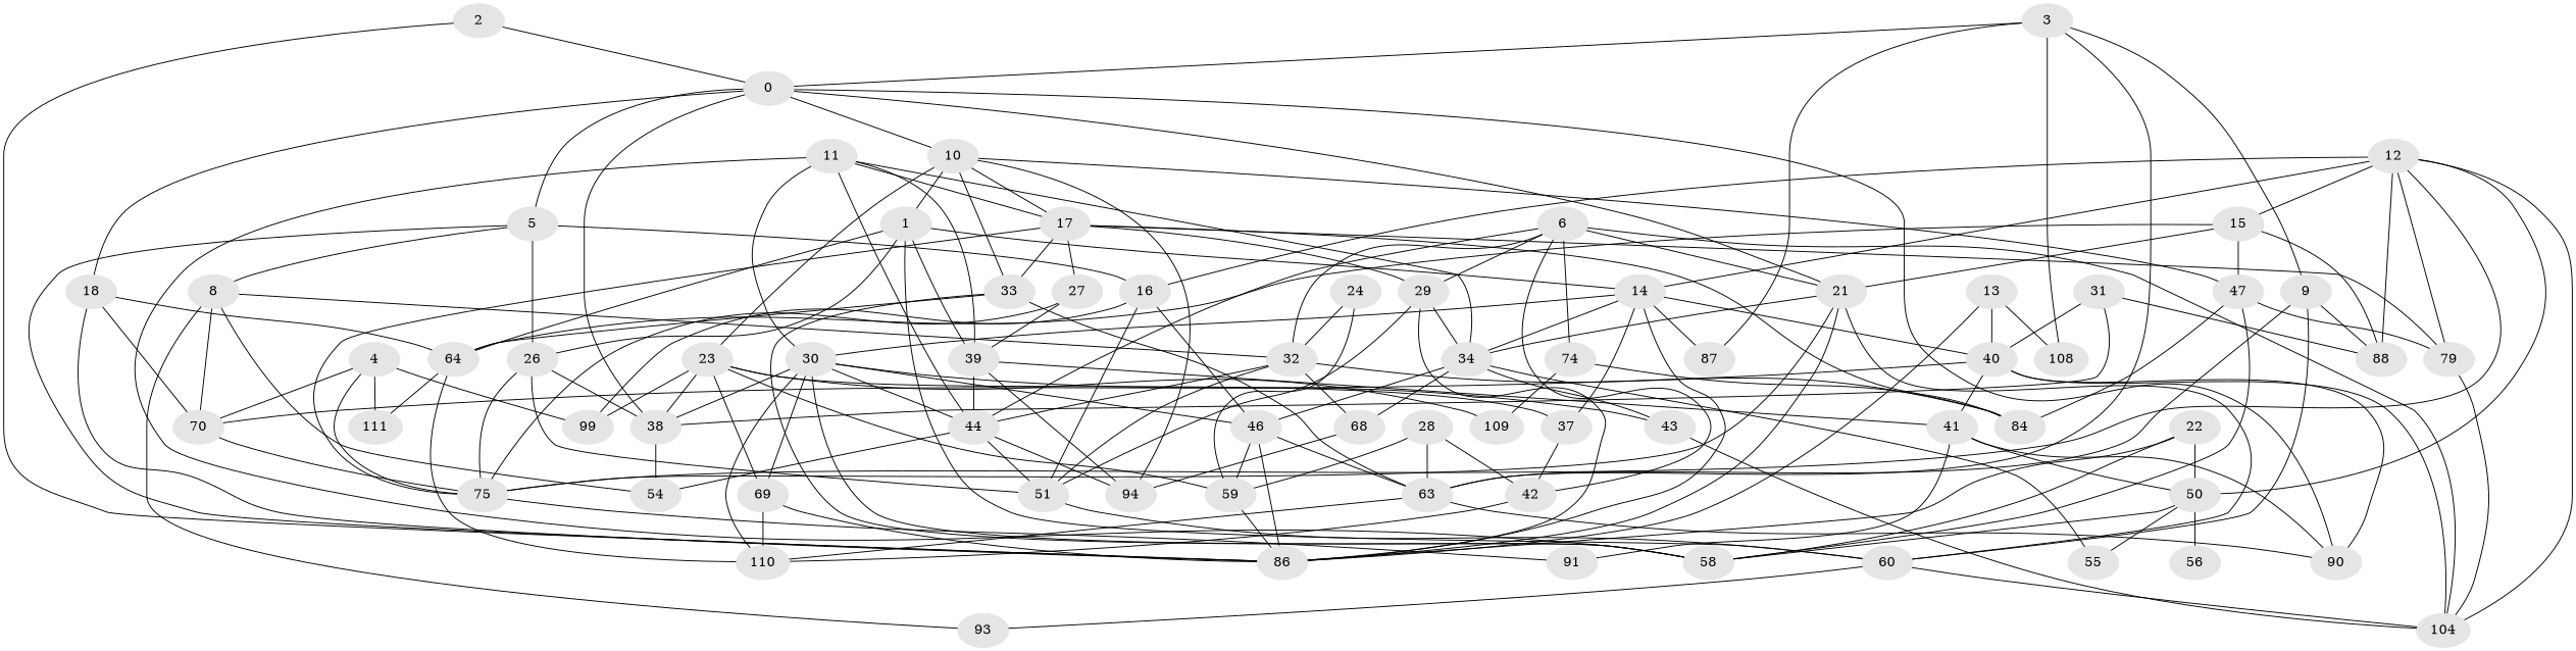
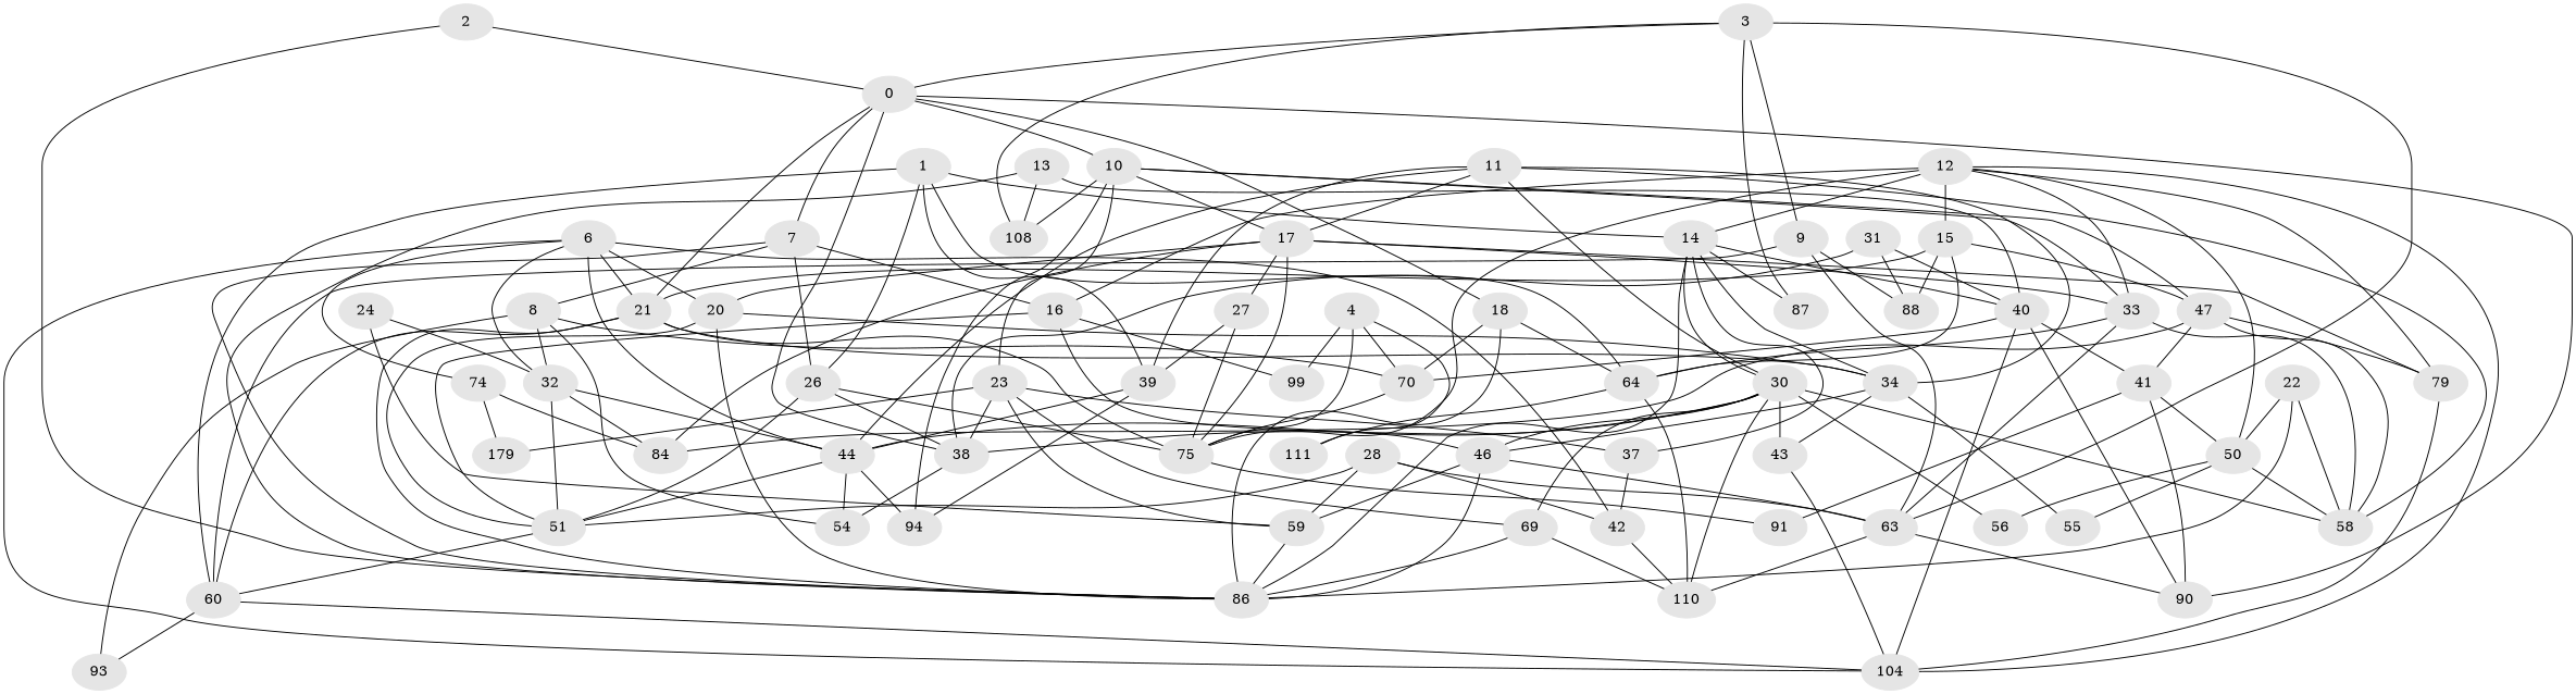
  graph {
    node [color=gray90 style=filled]
    14 [super="+67"]
    86 [super="+97"]
    87
    30 [super="+52"]
    34 [super="+49"]
    40 [super="+61"]
    37
    1
    26 [super="+82"]
    39 [super="+93"]
    60 [super="+65"]
    64 [super="+103"]
    75 [super="+78"]
    38
    51 [super="+96"]
    44 [super="+77"]
    94
    41 [super="+80"]
    104 [super="+107"]
    n20 [label=93]
    111
    110
    n23 [label=0 super="+57"]
-   7 [super="+19" label=5]
+   7 [super="+19"]
    10 [super="+48"]
    18 [super="+62"]
    21 [super="+29"]
    90
    2
    3 [super="+100"]
    9
    63 [super="+95"]
    108
    88
    70 [super="+98"]
    4
    99
    91
    8 [super="+66"]
    16 [super="+35"]
    17 [super="+85"]
    23 [super="+101"]
    33 [super="+105"]
    47
    54
    6 [super="+53"]
-   20 [super="+83" label=29]
+   20 [super="+83"]
    32 [super="+92"]
    42 [super="+71"]
    74
    84
-   68
-   109
+   109 [label=179]
    46 [super="+89"]
    79
    27
    59
    69
    58 [super="+72"]
    11 [super="+102"]
    43 [super="+76"]
    56
    55
    12 [super="+106"]
    15 [super="+25"]
    50 [super="+81"]
    13
    22
    24
    28 [super="+36"]
    31 [super="+45"]
    14 -- 86
    14 -- 87
    14 -- 30
    14 -- 34
    14 -- 40
    14 -- 37
    30 -- 38
    30 -- 44
    30 -- 110
    30 -- 46
    30 -- 69
    30 -- 58
    30 -- 43
-   34 -- 68
+   30 -- 56
    34 -- 46
    34 -- 43
    34 -- 55
    40 -- 41
    40 -- 104
    40 -- 90
    40 -- 70
    37 -- 42
    1 -- 14
    1 -- 26
    1 -- 39
    1 -- 60
    1 -- 64
    26 -- 75
    26 -- 38
    26 -- 51
    39 -- 44
    39 -- 94
-   39 -- 41
+   47 -- 41
    60 -- 104
    60 -- n20
    64 -- 111
    64 -- 110
    75 -- 91
    38 -- 54
    51 -- 60
    44 -- 51
    44 -- 94
    44 -- 54
    41 -- 90
    41 -- 91
    41 -- 50
    n23 -- 38
    n23 -- 7
    n23 -- 10
    n23 -- 18
    n23 -- 21
    n23 -- 90
    7 -- 86
    7 -- 26
    7 -- 8
    7 -- 16
    10 -- 94
-   10 -- 1 [weight=2]
+   10 -- 108 [weight=2]
    10 -- 17
    10 -- 23
    10 -- 33
    10 -- 47
    18 -- 86
    18 -- 64
    18 -- 70
    21 -- 86
    21 -- 34
    21 -- 60
    21 -- 75
    2 -- 86
    2 -- n23
    3 -- 87
    3 -- n23
    3 -- 9
    3 -- 63
    3 -- 108
    9 -- 60
    9 -- 63
    9 -- 88
    63 -- 110
    63 -- 90
    70 -- 75
    4 -- 75
    4 -- 111
    4 -- 70
    4 -- 99
    8 -- n20
    8 -- 70
    8 -- 54
    8 -- 32
    16 -- 51
    16 -- 99
    16 -- 46
    17 -- 75
    17 -- 33
    17 -- 20
    17 -- 84
    17 -- 79
    17 -- 27
    23 -- 37
    23 -- 38
-   23 -- 99
    23 -- 109 [weight=2]
    23 -- 59
    23 -- 69
    33 -- 64
    33 -- 63
    33 -- 58
    47 -- 84
    47 -- 79
    47 -- 58
    6 -- 44
    6 -- 104
    6 -- 21
    6 -- 20
    6 -- 32
    6 -- 42
    6 -- 74
    20 -- 86
    20 -- 34
    20 -- 51
    32 -- 51
    32 -- 44
    32 -- 84
-   32 -- 68
    42 -- 110
    74 -- 84
    74 -- 109
-   68 -- 94
    46 -- 86
    46 -- 63
    46 -- 59
    79 -- 104
    27 -- 39
    27 -- 75
    59 -- 86
    69 -- 86
    69 -- 110
    11 -- 30
    11 -- 34
    11 -- 39
    11 -- 44
    11 -- 17
    11 -- 58
    43 -- 104
    12 -- 14
    12 -- 75
    12 -- 104
    12 -- 16 [weight=2]
-   12 -- 88
+   12 -- 33
    12 -- 79
    12 -- 15
    12 -- 50
    15 -- 64
    15 -- 21
    15 -- 88
    15 -- 47
    50 -- 58
    50 -- 56
    50 -- 55
    13 -- 86
    13 -- 40
    13 -- 108
    22 -- 86
    22 -- 58
    22 -- 50
    24 -- 32
    24 -- 59
+   28 -- 51
    28 -- 63
    28 -- 42
    28 -- 59
    31 -- 40
    31 -- 38
    31 -- 88
  }
